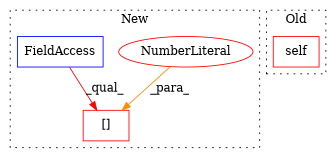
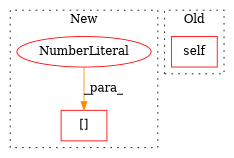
  digraph {
    node [shape=box color=red]
    n1 [a=2 l="17,1" label="[]" s="6081,6099"]
    n2 [a=34 l=1 label=NumberLiteral s=6098 shape=ellipse]
-   n3 [a=22 l=16 label=FieldAccess s=6081 color=blue]
    n4 [a=32 l="5,1" label=self s="6184,6190"]
    subgraph cluster_1 {
      label=New
      style=dotted
      n1
      n2
-     n3
    }
    subgraph cluster_2 {
      label=Old
      style=dotted
      n4
    }
    n2 -> n1 [label=_para_ color=darkorange]
-   n3 -> n1 [label=_qual_ color=red]
  }
